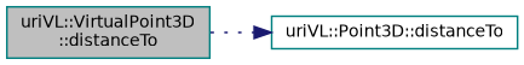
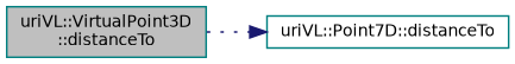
  digraph {
    rankdir=LR
    node [color=teal fontname=Helvetica fontsize=10 shape=box style=filled]
    n1 [fillcolor=grey75 fontcolor=black height=0.2 label="uriVL::VirtualPoint3D\l::distanceTo" width=0.4]
-   n2 [fillcolor=white height=0.2 label="uriVL::Point3D::distanceTo" width=0.4]
+   n2 [fillcolor=white height=0.2 label="uriVL::Point7D::distanceTo" width=0.4]
    n1 -> n2 [color=midnightblue fontname=Helvetica fontsize=10 labelfontname=Helvetica labelfontsize=10 style=dotted]
  }
